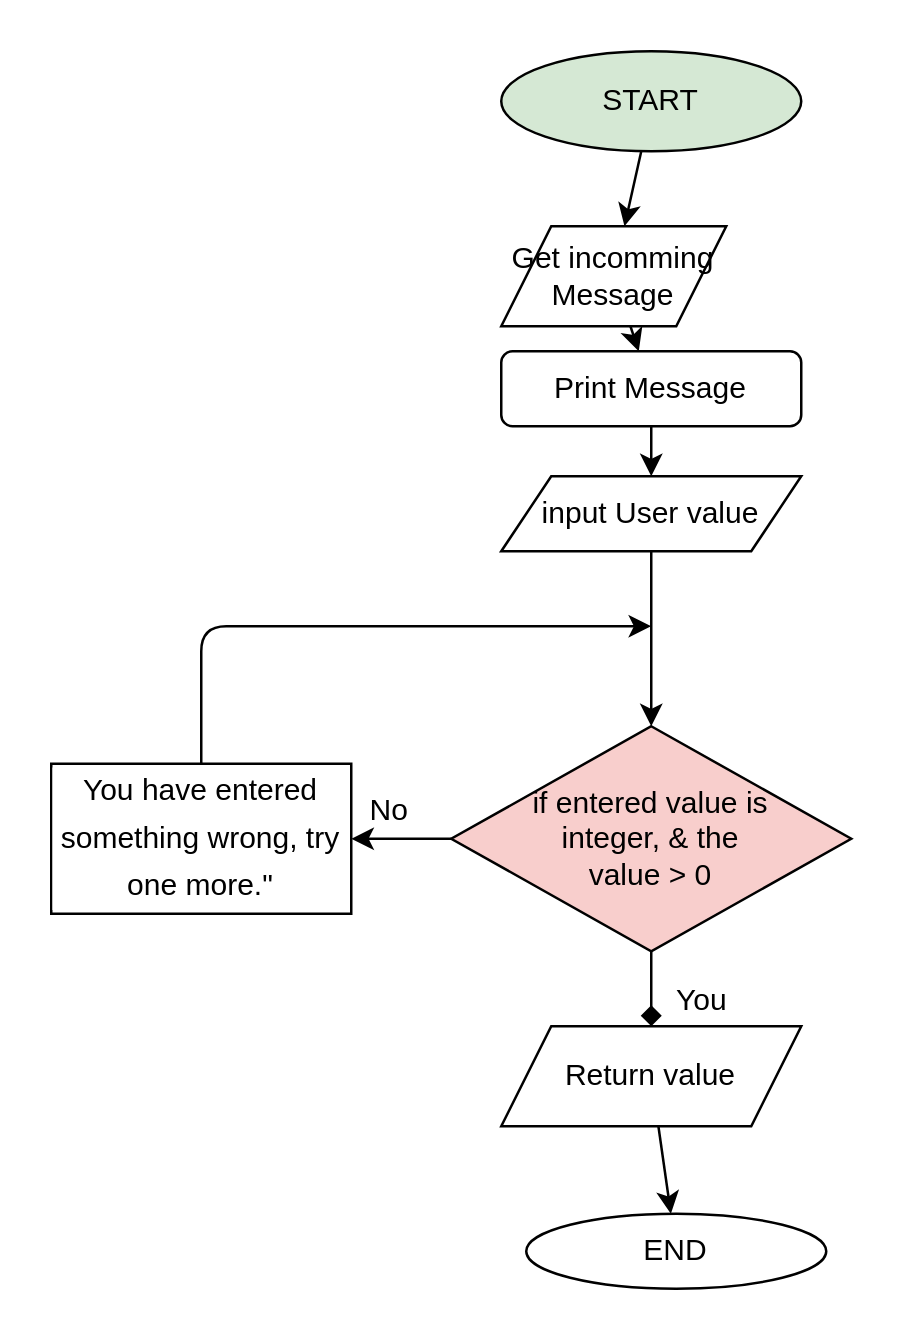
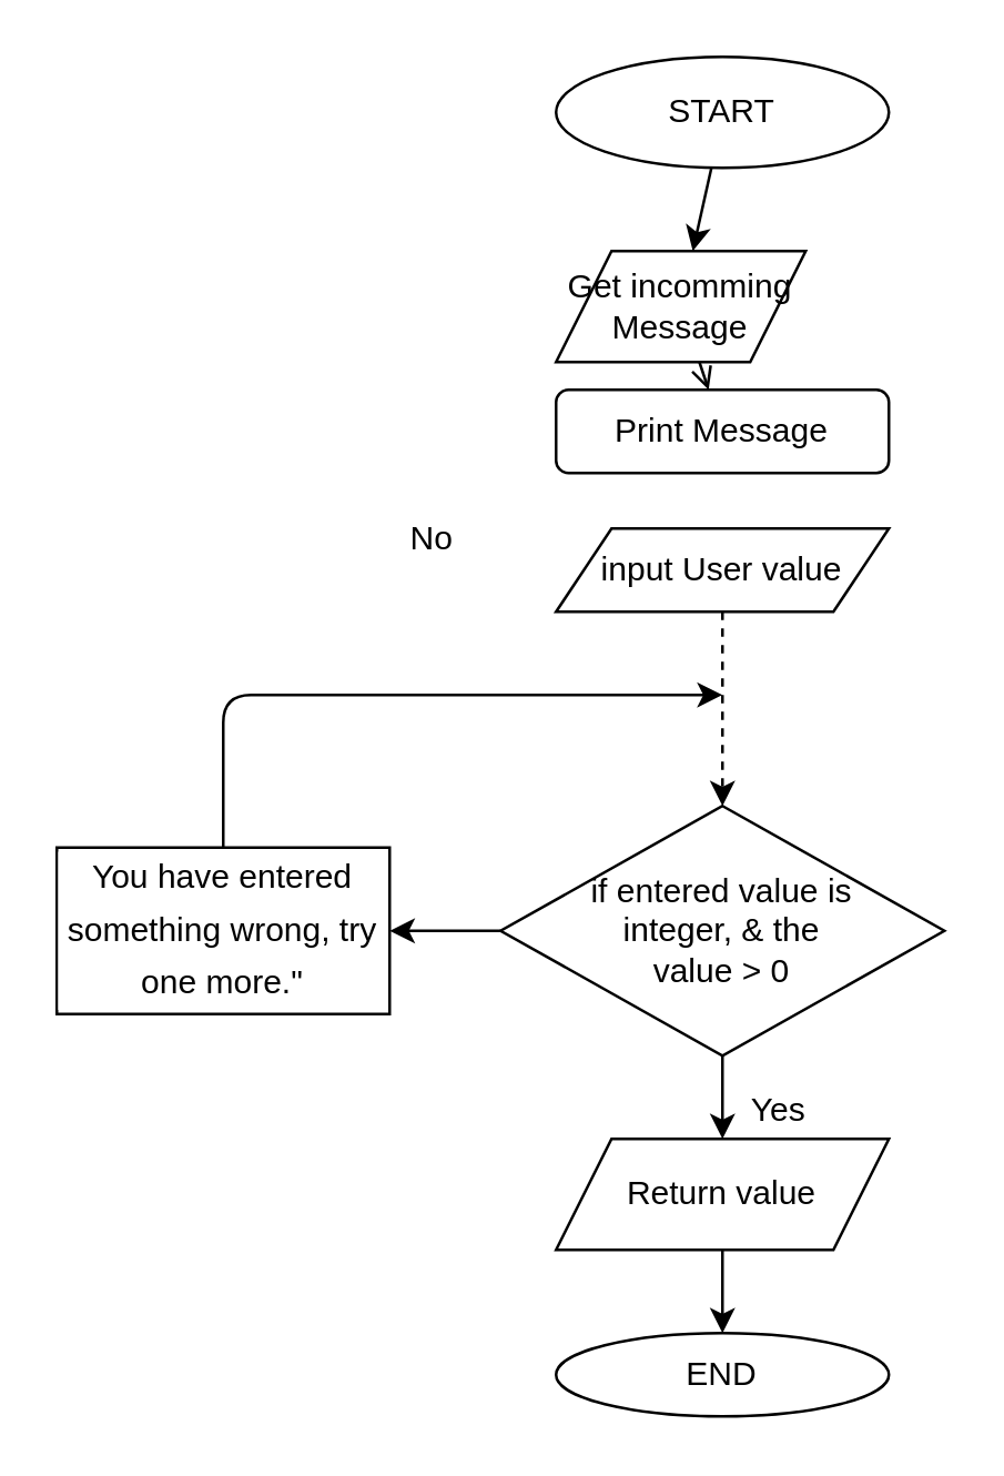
  <mxCell id="0" />
  <mxCell id="1" parent="0" />
  <mxCell id="2" value="" style="edgeStyle=none;html=1;" edge="1" parent="1" source="3" target="15"><mxGeometry relative="1" as="geometry" /></mxCell>
- <mxCell id="3" value="START" style="ellipse;whiteSpace=wrap;html=1;fillColor=#d5e8d4;" parent="1" vertex="1"><mxGeometry x="200" y="20" width="120" height="40" as="geometry" /></mxCell>
+ <mxCell id="3" value="START" style="ellipse;whiteSpace=wrap;html=1;" parent="1" vertex="1"><mxGeometry x="200" y="20" width="120" height="40" as="geometry" /></mxCell>
  <mxCell id="4" value="" style="edgeStyle=none;html=1;" parent="1" source="6" target="8" edge="1"><mxGeometry relative="1" as="geometry" /></mxCell>
- <mxCell id="5" value="" style="edgeStyle=none;html=1;endArrow=diamond;" parent="1" source="6" target="11" edge="1"><mxGeometry relative="1" as="geometry" /></mxCell>
- <mxCell id="6" value="if entered value is &lt;br&gt;integer, &amp;amp; the &lt;br&gt;value &amp;gt; 0" style="rhombus;whiteSpace=wrap;html=1;fillColor=#f8cecc;" parent="1" vertex="1"><mxGeometry x="180" y="290" width="160" height="90" as="geometry" /></mxCell>
+ <mxCell id="5" value="" style="edgeStyle=none;html=1;" parent="1" source="6" target="11" edge="1"><mxGeometry relative="1" as="geometry" /></mxCell>
+ <mxCell id="6" value="if entered value is &lt;br&gt;integer, &amp;amp; the &lt;br&gt;value &amp;gt; 0" style="rhombus;whiteSpace=wrap;html=1;" parent="1" vertex="1"><mxGeometry x="180" y="290" width="160" height="90" as="geometry" /></mxCell>
  <mxCell id="7" style="edgeStyle=none;html=1;" parent="1" source="8" edge="1"><mxGeometry relative="1" as="geometry"><mxPoint x="260" y="250" as="targetPoint" /><Array as="points"><mxPoint x="80" y="250" /></Array></mxGeometry></mxCell>
  <mxCell id="8" value="&lt;div style=&quot;background-color: rgb(255 , 255 , 255) ; line-height: 19px&quot;&gt;&lt;font style=&quot;font-size: 12px&quot;&gt;You have entered something wrong, try one more.&quot;&lt;/font&gt;&lt;/div&gt;" style="whiteSpace=wrap;html=1;" parent="1" vertex="1"><mxGeometry x="20" y="305" width="120" height="60" as="geometry" /></mxCell>
- <mxCell id="9" value="No" style="text;html=1;align=center;verticalAlign=middle;resizable=0;points=[];autosize=1;strokeColor=none;" parent="1" vertex="1"><mxGeometry x="140" y="314" width="30" height="20" as="geometry" /></mxCell>
+ <mxCell id="9" value="No" style="text;html=1;align=center;verticalAlign=middle;resizable=0;points=[];autosize=1;strokeColor=none;" parent="1" vertex="1"><mxGeometry x="140" y="184" width="30" height="20" as="geometry" /></mxCell>
  <mxCell id="10" value="" style="edgeStyle=none;html=1;" parent="1" source="11" target="13" edge="1"><mxGeometry relative="1" as="geometry" /></mxCell>
  <mxCell id="11" value="Return value" style="shape=parallelogram;perimeter=parallelogramPerimeter;whiteSpace=wrap;html=1;fixedSize=1;" parent="1" vertex="1"><mxGeometry x="200" y="410" width="120" height="40" as="geometry" /></mxCell>
- <mxCell id="12" value="You" style="text;html=1;align=center;verticalAlign=middle;resizable=0;points=[];autosize=1;strokeColor=none;" parent="1" vertex="1"><mxGeometry x="260" y="390" width="40" height="20" as="geometry" /></mxCell>
- <mxCell id="13" value="END" style="ellipse;whiteSpace=wrap;html=1;" parent="1" vertex="1"><mxGeometry x="210" y="485" width="120" height="30" as="geometry" /></mxCell>
- <mxCell id="14" value="" style="edgeStyle=none;html=1;" edge="1" parent="1" source="15" target="17"><mxGeometry relative="1" as="geometry" /></mxCell>
+ <mxCell id="12" value="Yes" style="text;html=1;align=center;verticalAlign=middle;resizable=0;points=[];autosize=1;strokeColor=none;" parent="1" vertex="1"><mxGeometry x="260" y="390" width="40" height="20" as="geometry" /></mxCell>
+ <mxCell id="13" value="END" style="ellipse;whiteSpace=wrap;html=1;" parent="1" vertex="1"><mxGeometry x="200" y="480" width="120" height="30" as="geometry" /></mxCell>
+ <mxCell id="14" value="" style="edgeStyle=none;html=1;endArrow=open;" edge="1" parent="1" source="15" target="17"><mxGeometry relative="1" as="geometry" /></mxCell>
  <mxCell id="15" value="Get incomming Message" style="shape=parallelogram;perimeter=parallelogramPerimeter;whiteSpace=wrap;html=1;fixedSize=1;" vertex="1" parent="1"><mxGeometry x="200" y="90" width="90" height="40" as="geometry" /></mxCell>
- <mxCell id="16" value="" style="edgeStyle=none;html=1;" edge="1" parent="1" source="17" target="19"><mxGeometry relative="1" as="geometry" /></mxCell>
  <mxCell id="17" value="Print Message" style="whiteSpace=wrap;html=1;rounded=1;" vertex="1" parent="1"><mxGeometry x="200" y="140" width="120" height="30" as="geometry" /></mxCell>
- <mxCell id="18" value="" style="edgeStyle=none;html=1;" edge="1" parent="1" source="19" target="6"><mxGeometry relative="1" as="geometry" /></mxCell>
+ <mxCell id="18" value="" style="edgeStyle=none;html=1;dashed=1;" edge="1" parent="1" source="19" target="6"><mxGeometry relative="1" as="geometry" /></mxCell>
  <mxCell id="19" value="input User value" style="shape=parallelogram;perimeter=parallelogramPerimeter;whiteSpace=wrap;html=1;fixedSize=1;" vertex="1" parent="1"><mxGeometry x="200" y="190" width="120" height="30" as="geometry" /></mxCell>
